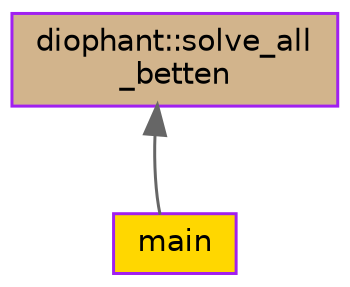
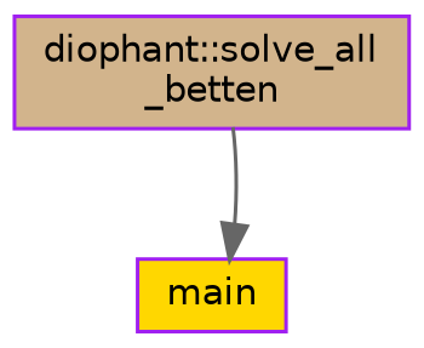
  digraph {
    rankdir=TB
    node [color=purple fontname=Helvetica fontsize=10 shape=record style=filled]
    n1 [fillcolor=tan fontcolor=black height=0.2 label="diophant::solve_all\l_betten" width=0.4]
    n2 [fillcolor=gold height=0.2 label=main width=0.4]
-   n1 -> n2 [color=gray40 dir=back fontname=Helvetica fontsize=10 labelfontname=Helvetica labelfontsize=10 style=solid]
+   n2 -> n1 [color=gray40 dir=back fontname=Helvetica fontsize=10 labelfontname=Helvetica labelfontsize=10 style=solid]
  }
